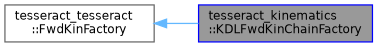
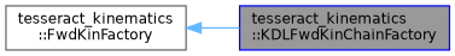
  digraph {
    rankdir=LR
    node [fontname=Helvetica fontsize=10 shape=box style=filled]
    n1 [color=blue fillcolor=grey60 fontcolor=black height=0.2 label="tesseract_kinematics\l::KDLFwdKinChainFactory" width=0.4]
-   n2 [color=gray40 fillcolor=white height=0.2 label="tesseract_tesseract\l::FwdKinFactory" width=0.4]
+   n2 [color=gray40 fillcolor=white height=0.2 label="tesseract_kinematics\l::FwdKinFactory" width=0.4]
    n2 -> n1 [color=steelblue1 dir=back fontname=Helvetica fontsize=10 labelfontname=Helvetica labelfontsize=10 style=solid]
  }
